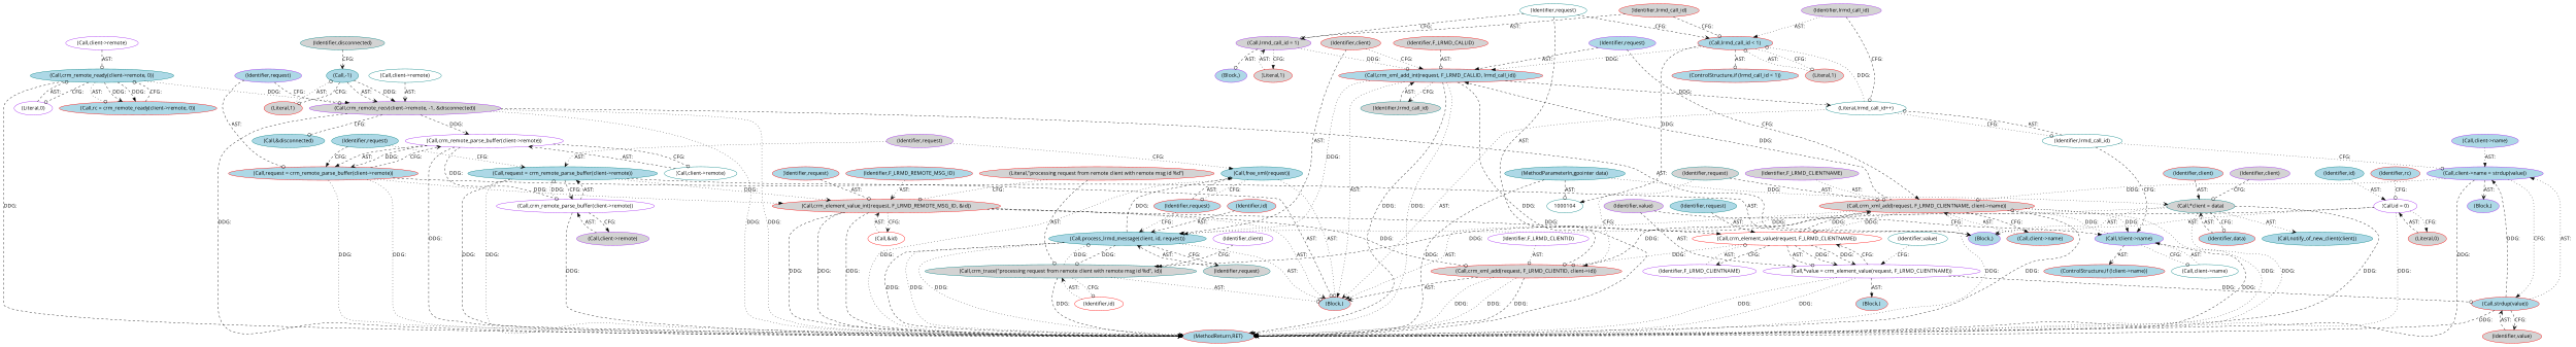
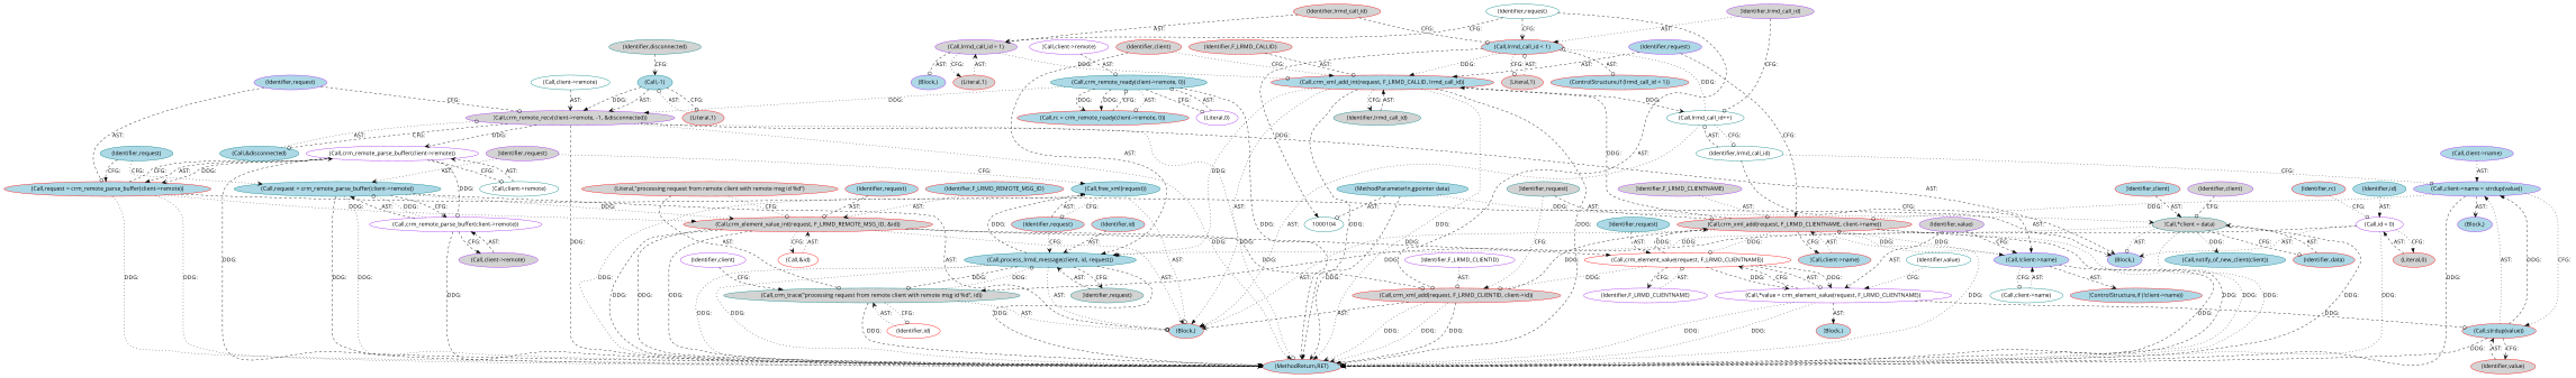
  digraph {
    fontname="Open Sans"
    node [color=red fillcolor=lightblue fontname="Open Sans" style=filled]
    edge [arrowhead=odot fontname="Open Sans" style=dashed]
    n1 [color=teal label="(Call,free_xml(request))"]
    n2 [label="(Block,)"]
    n3 [label="(MethodReturn,RET)"]
    n4 [label="(Identifier,request)"]
    n5 [color=teal label="(Call,process_lrmd_message(client, id, request))"]
    n6 [color=teal fillcolor=lightgrey label="(Call,crm_trace(\"processing request from remote client with remote msg id %d\", id))"]
    n7 [color=teal fillcolor=lightgrey label="(Identifier,request)"]
    n8 [fillcolor=white label="(Identifier,id)"]
    n9 [color=teal fillcolor=lightgrey label="(Call,*client = data)"]
    n10 [label="(Identifier,data)"]
    n11 [color=purple label="(Block,)"]
    n12 [color=teal label="(Call,notify_of_new_client(client))"]
    n13 [color=teal label="(MethodParameterIn,gpointer data)"]
    1000104 [color=teal fillcolor=white]
    n15 [color=purple fillcolor=white label="(Call,id = 0)"]
    n16 [fillcolor=lightgrey label="(Literal,0)"]
    n17 [label="(Call,crm_xml_add_int(request, F_LRMD_CALLID, lrmd_call_id))"]
-   n18 [color=teal fillcolor=white label="(Literal,lrmd_call_id++)"]
+   n18 [color=teal fillcolor=white label="(Call,lrmd_call_id++)"]
    n19 [color=teal fillcolor=lightgrey label="(Identifier,lrmd_call_id)"]
    n20 [label="(Call,lrmd_call_id < 1)"]
    n21 [color=teal fillcolor=white label="(Identifier,lrmd_call_id)"]
    n22 [fillcolor=lightgrey label="(Call,crm_xml_add(request, F_LRMD_CLIENTNAME, client->name))"]
    n23 [fillcolor=white label="(Call,crm_element_value(request, F_LRMD_CLIENTNAME))"]
    n24 [color=purple label="(Call,!client->name)"]
    n25 [label="(Call,client->name)"]
    n26 [fillcolor=lightgrey label="(Call,crm_xml_add(request, F_LRMD_CLIENTID, client->id))"]
    n27 [color=purple fillcolor=white label="(Call,*value = crm_element_value(request, F_LRMD_CLIENTNAME))"]
    n28 [color=purple fillcolor=white label="(Identifier,F_LRMD_CLIENTNAME)"]
    n29 [color=teal fillcolor=white label="(Call,client->name)"]
    n30 [label="(ControlStructure,if (!client->name))"]
    n31 [label="(Call,strdup(value))"]
    n32 [label="(Block,)"]
    n33 [fillcolor=lightgrey label="(Call,crm_element_value_int(request, F_LRMD_REMOTE_MSG_ID, &id))"]
    n34 [fillcolor=white label="(Call,&id)"]
    n35 [color=teal label="(Call,request = crm_remote_parse_buffer(client->remote))"]
    n36 [color=purple fillcolor=white label="(Call,crm_remote_parse_buffer(client->remote))"]
    n37 [color=purple fillcolor=lightgrey label="(Call,client->remote)"]
    n38 [color=purple fillcolor=white label="(Call,crm_remote_parse_buffer(client->remote))"]
    n39 [label="(Call,request = crm_remote_parse_buffer(client->remote))"]
    n40 [color=teal fillcolor=white label="(Call,client->remote)"]
    n41 [color=purple fillcolor=lightgrey label="(Call,crm_remote_recv(client->remote, -1, &disconnected))"]
    n42 [color=teal label="(Call,&disconnected)"]
    n43 [color=teal label="(Call,crm_remote_ready(client->remote, 0))"]
    n44 [color=purple fillcolor=white label="(Literal,0)"]
    n45 [label="(Call,rc = crm_remote_ready(client->remote, 0))"]
    n46 [color=teal label="(Call,-1)"]
    n47 [fillcolor=lightgrey label="(Literal,1)"]
    n48 [color=purple label="(Call,client->name = strdup(value))"]
    n49 [color=purple label="(Block,)"]
    n50 [fillcolor=lightgrey label="(Identifier,value)"]
    n51 [color=purple fillcolor=lightgrey label="(Call,lrmd_call_id = 1)"]
    n52 [color=purple label="(Block,)"]
    n53 [fillcolor=lightgrey label="(Literal,1)"]
    n54 [label="(ControlStructure,if (lrmd_call_id < 1))"]
    n55 [fillcolor=lightgrey label="(Literal,1)"]
    n56 [color=purple fillcolor=white label="(Call,client->remote)"]
    n57 [color=teal fillcolor=lightgrey label="(Identifier,request)"]
    n58 [color=teal fillcolor=white label="(Identifier,request)"]
    n59 [color=purple fillcolor=white label="(Identifier,F_LRMD_CLIENTID)"]
    n60 [fillcolor=lightgrey label="(Literal,\"processing request from remote client with remote msg id %d\")"]
    n61 [color=teal fillcolor=lightgrey label="(Identifier,disconnected)"]
    n62 [fillcolor=lightgrey label="(Identifier,lrmd_call_id)"]
    n63 [color=purple fillcolor=lightgrey label="(Identifier,F_LRMD_CLIENTNAME)"]
    n64 [color=purple fillcolor=lightgrey label="(Identifier,value)"]
    n65 [label="(Identifier,client)"]
    n66 [color=teal label="(Identifier,request)"]
    n67 [label="(Identifier,F_LRMD_REMOTE_MSG_ID)"]
    n68 [color=purple label="(Identifier,request)"]
    n69 [color=purple label="(Call,client->name)"]
    n70 [color=teal fillcolor=white label="(Identifier,value)"]
    n71 [color=purple fillcolor=lightgrey label="(Identifier,lrmd_call_id)"]
    n72 [color=purple fillcolor=white label="(Identifier,client)"]
    n73 [label="(Identifier,request)"]
    n74 [fillcolor=lightgrey label="(Identifier,F_LRMD_CALLID)"]
    n75 [label="(Identifier,rc)"]
    n76 [color=purple label="(Identifier,request)"]
    n77 [color=teal label="(Identifier,id)"]
    n78 [fillcolor=lightgrey label="(Identifier,client)"]
    n79 [color=teal fillcolor=white label="(Call,client->remote)"]
    n80 [label="(Identifier,id)"]
    n81 [color=teal label="(Identifier,request)"]
    n82 [color=purple fillcolor=lightgrey label="(Identifier,client)"]
    n83 [color=purple fillcolor=lightgrey label="(Identifier,request)"]
    n1 -> n2 [label="AST: " style=dotted]
    n1 -> n3 [arrowhead=vee label="DDG: " style=dotted]
    n1 -> n4 [label="CFG: " style=dotted]
    n4 -> n1 [label="AST: "]
    n4 -> n5 [arrowhead=vee label="CFG: " style=dotted]
    n5 -> n1 [arrowhead=normal label="DDG: "]
    n5 -> n2 [label="AST: " style=dotted]
    n5 -> n3 [label="DDG: "]
    n5 -> n3 [label="DDG: " style=dotted]
    n5 -> n3 [arrowhead=vee label="DDG: " style=dotted]
    n5 -> n6 [label="DDG: "]
    n5 -> n7 [arrowhead=vee label="CFG: "]
    n6 -> n2 [label="AST: " style=dotted]
    n6 -> n3 [arrowhead=normal label="DDG: "]
    n6 -> n5 [label="DDG: " style=dotted]
    n6 -> n8 [label="CFG: " style=dotted]
    n7 -> n5 [arrowhead=vee label="AST: "]
    n8 -> n6 [arrowhead=vee label="AST: " style=dotted]
    n9 -> n3 [label="DDG: " style=dotted]
    n9 -> n3 [label="DDG: "]
    n9 -> n5 [arrowhead=vee label="DDG: " style=dotted]
    n9 -> n10 [label="CFG: "]
    n9 -> n11 [label="AST: " style=dotted]
-   n9 -> n12 [arrowhead=vee label="AST: " style=dotted]
+   n9 -> n12 [arrowhead=vee label="DDG: " style=dotted]
    n10 -> n9 [arrowhead=vee label="AST: "]
    n13 -> n3 [arrowhead=vee label="DDG: "]
    n13 -> n9 [arrowhead=vee label="DDG: " style=dotted]
    n13 -> 1000104 [label="AST: "]
    n15 -> n3 [arrowhead=vee label="DDG: " style=dotted]
    n15 -> n6 [arrowhead=normal label="DDG: "]
    n15 -> n11 [arrowhead=vee label="AST: " style=dotted]
    n15 -> n16 [arrowhead=normal label="CFG: " style=dotted]
    n16 -> n15 [arrowhead=normal label="AST: "]
    n17 -> n2 [arrowhead=normal label="AST: " style=dotted]
    n17 -> n3 [arrowhead=normal label="DDG: "]
    n17 -> n3 [arrowhead=normal label="DDG: " style=dotted]
    n17 -> n3 [label="DDG: "]
    n17 -> n5 [arrowhead=normal label="DDG: " style=dotted]
    n17 -> n18 [arrowhead=vee label="DDG: "]
    n17 -> n19 [arrowhead=vee label="CFG: " style=dotted]
    n18 -> n2 [arrowhead=vee label="AST: " style=dotted]
    n18 -> n20 [label="DDG: " style=dotted]
    n18 -> n21 [label="CFG: " style=dotted]
    n19 -> n17 [arrowhead=normal label="AST: "]
    n20 -> 1000104 [arrowhead=normal label="DDG: "]
    n20 -> n17 [arrowhead=normal label="DDG: " style=dotted]
    n20 -> n54 [label="AST: "]
    n20 -> n55 [label="CFG: " style=dotted]
    n21 -> n18 [label="AST: "]
    n21 -> n24 [arrowhead=normal label="CFG: "]
    n21 -> n48 [label="CFG: " style=dotted]
    n22 -> n2 [arrowhead=normal label="AST: " style=dotted]
    n22 -> n3 [label="DDG: " style=dotted]
    n22 -> n3 [arrowhead=vee label="DDG: "]
    n22 -> n3 [arrowhead=normal label="DDG: " style=dotted]
    n22 -> n17 [arrowhead=normal label="DDG: "]
    n22 -> n23 [label="DDG: " style=dotted]
    n22 -> n24 [arrowhead=normal label="DDG: " style=dotted]
    n22 -> n25 [arrowhead=normal label="CFG: "]
    n23 -> n22 [arrowhead=vee label="DDG: "]
    n23 -> n26 [label="DDG: " style=dotted]
    n23 -> n27 [label="AST: "]
    n23 -> n27 [arrowhead=vee label="DDG: "]
    n23 -> n27 [arrowhead=vee label="DDG: "]
    n23 -> n28 [arrowhead=vee label="CFG: "]
    n24 -> n3 [label="DDG: "]
    n24 -> n22 [label="DDG: " style=dotted]
    n24 -> n29 [label="CFG: " style=dotted]
    n24 -> n30 [arrowhead=vee label="AST: "]
    n25 -> n22 [arrowhead=vee label="AST: " style=dotted]
    n26 -> n2 [arrowhead=vee label="AST: "]
    n26 -> n3 [arrowhead=vee label="DDG: " style=dotted]
    n26 -> n3 [arrowhead=vee label="DDG: " style=dotted]
    n26 -> n3 [arrowhead=normal label="DDG: "]
    n26 -> n22 [label="DDG: "]
    n27 -> n3 [label="DDG: " style=dotted]
    n27 -> n3 [label="DDG: " style=dotted]
    n27 -> n23 [arrowhead=vee label="CFG: "]
    n27 -> n31 [label="DDG: "]
    n27 -> n32 [arrowhead=normal label="AST: "]
    n28 -> n23 [label="AST: " style=dotted]
    n29 -> n24 [arrowhead=normal label="AST: " style=dotted]
    n31 -> n3 [label="DDG: "]
    n31 -> n48 [arrowhead=normal label="AST: " style=dotted]
    n31 -> n48 [arrowhead=normal label="DDG: "]
    n31 -> n50 [arrowhead=vee label="CFG: "]
    n33 -> n2 [arrowhead=vee label="AST: " style=dotted]
    n33 -> n3 [arrowhead=normal label="DDG: "]
    n33 -> n3 [arrowhead=vee label="DDG: "]
    n33 -> n3 [arrowhead=normal label="DDG: "]
    n33 -> n23 [arrowhead=normal label="DDG: "]
    n33 -> n26 [label="DDG: "]
    n33 -> n34 [arrowhead=vee label="CFG: " style=dotted]
    n34 -> n33 [arrowhead=vee label="AST: " style=dotted]
    n35 -> n2 [label="AST: "]
    n35 -> n3 [label="DDG: " style=dotted]
    n35 -> n3 [label="DDG: "]
    n35 -> n33 [arrowhead=vee label="DDG: " style=dotted]
    n35 -> n36 [arrowhead=vee label="CFG: "]
    n36 -> n3 [arrowhead=normal label="DDG: "]
    n36 -> n35 [arrowhead=normal label="AST: "]
    n36 -> n35 [label="DDG: " style=dotted]
    n36 -> n37 [arrowhead=normal label="CFG: "]
    n37 -> n36 [arrowhead=normal label="AST: "]
    n38 -> n3 [label="DDG: "]
    n38 -> n36 [label="DDG: "]
    n38 -> n39 [arrowhead=normal label="AST: "]
    n38 -> n39 [arrowhead=vee label="DDG: "]
    n38 -> n40 [label="CFG: "]
    n39 -> n3 [label="DDG: " style=dotted]
    n39 -> n3 [arrowhead=vee label="DDG: " style=dotted]
    n39 -> n11 [arrowhead=vee label="AST: "]
    n39 -> n33 [arrowhead=normal label="DDG: " style=dotted]
    n39 -> n38 [arrowhead=vee label="CFG: "]
    n40 -> n38 [arrowhead=vee label="AST: "]
    n41 -> n3 [label="DDG: " style=dotted]
    n41 -> n3 [arrowhead=normal label="DDG: "]
    n41 -> n3 [arrowhead=normal label="DDG: " style=dotted]
    n41 -> n11 [arrowhead=vee label="AST: "]
    n41 -> n38 [arrowhead=vee label="DDG: "]
    n41 -> n42 [label="CFG: "]
+   n42 -> n41 [label="AST: " style=dotted]
    n43 -> n3 [arrowhead=vee label="DDG: "]
    n43 -> n41 [arrowhead=normal label="DDG: " style=dotted]
    n43 -> n44 [label="CFG: "]
    n43 -> n45 [label="AST: " style=dotted]
    n43 -> n45 [arrowhead=vee label="DDG: "]
    n43 -> n45 [arrowhead=normal label="DDG: "]
    n44 -> n43 [label="AST: "]
    n45 -> n43 [label="CFG: "]
    n46 -> n41 [arrowhead=vee label="AST: "]
    n46 -> n41 [arrowhead=normal label="DDG: "]
    n46 -> n47 [label="CFG: "]
    n47 -> n46 [label="AST: " style=dotted]
    n48 -> n3 [arrowhead=vee label="DDG: "]
    n48 -> n22 [label="DDG: " style=dotted]
    n48 -> n31 [arrowhead=normal label="CFG: " style=dotted]
    n48 -> n49 [arrowhead=vee label="AST: "]
    n50 -> n31 [arrowhead=vee label="AST: "]
    n51 -> n17 [label="DDG: " style=dotted]
    n51 -> n52 [label="AST: "]
    n51 -> n53 [arrowhead=normal label="CFG: " style=dotted]
    n53 -> n51 [arrowhead=vee label="AST: " style=dotted]
    n55 -> n20 [label="AST: " style=dotted]
    n56 -> n43 [label="AST: "]
    n57 -> n22 [label="AST: "]
    n57 -> n26 [arrowhead=normal label="CFG: " style=dotted]
    n58 -> n20 [arrowhead=vee label="CFG: "]
    n58 -> n26 [label="AST: "]
    n58 -> n51 [arrowhead=vee label="CFG: "]
    n59 -> n26 [label="AST: " style=dotted]
    n60 -> n6 [label="AST: "]
    n60 -> n33 [label="CFG: " style=dotted]
    n61 -> n46 [arrowhead=vee label="CFG: "]
    n62 -> n20 [label="CFG: "]
    n62 -> n51 [label="AST: "]
    n63 -> n22 [label="AST: " style=dotted]
    n64 -> n24 [arrowhead=normal label="CFG: "]
    n64 -> n27 [arrowhead=vee label="AST: "]
    n65 -> n9 [arrowhead=normal label="AST: "]
    n66 -> n23 [arrowhead=normal label="AST: "]
    n67 -> n33 [arrowhead=vee label="AST: " style=dotted]
    n68 -> n39 [label="AST: "]
    n68 -> n41 [label="CFG: "]
    n69 -> n48 [arrowhead=normal label="AST: " style=dotted]
    n70 -> n27 [arrowhead=normal label="CFG: " style=dotted]
    n71 -> n18 [label="CFG: "]
    n71 -> n20 [arrowhead=normal label="AST: " style=dotted]
    n72 -> n6 [arrowhead=normal label="CFG: "]
    n73 -> n33 [label="AST: "]
    n74 -> n17 [label="AST: "]
    n75 -> n15 [label="CFG: " style=dotted]
    n76 -> n17 [arrowhead=normal label="AST: "]
    n76 -> n22 [arrowhead=normal label="CFG: "]
    n77 -> n15 [arrowhead=normal label="AST: " style=dotted]
    n78 -> n5 [arrowhead=normal label="AST: "]
    n78 -> n17 [arrowhead=normal label="CFG: " style=dotted]
    n79 -> n41 [arrowhead=vee label="AST: "]
    n80 -> n5 [arrowhead=vee label="AST: "]
    n81 -> n35 [arrowhead=vee label="CFG: " style=dotted]
    n81 -> n39 [arrowhead=normal label="CFG: "]
    n82 -> n9 [label="CFG: "]
    n83 -> n1 [arrowhead=normal label="CFG: " style=dotted]
    n83 -> n35 [arrowhead=vee label="AST: " style=dotted]
  }
